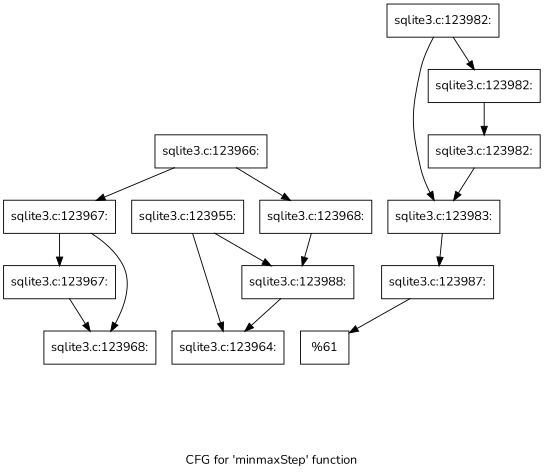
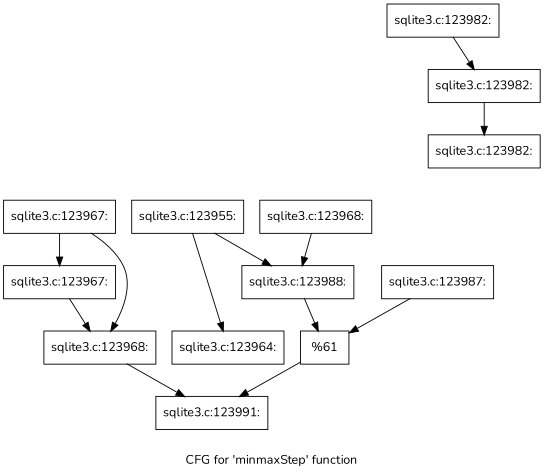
  digraph {
    fontname=Nunito
    label="CFG for 'minmaxStep' function"
    node [fontname=Nunito shape=record]
    edge [fontname=Nunito]
    n1 [label="{sqlite3.c:123955:}"]
    n2 [label="{sqlite3.c:123964:}"]
    n3 [label="{sqlite3.c:123988:}"]
-   n4 [label="{sqlite3.c:123966:}"]
    n5 [label="{sqlite3.c:123967:}"]
    n6 [label="{sqlite3.c:123968:}"]
    n7 [label="{sqlite3.c:123967:}"]
    n8 [label="{sqlite3.c:123968:}"]
+   n9 [label="{sqlite3.c:123991:}"]
    n10 [label="{%61}"]
    n11 [label="{sqlite3.c:123982:}"]
    n12 [label="{sqlite3.c:123982:}"]
-   n13 [label="{sqlite3.c:123983:}"]
    n14 [label="{sqlite3.c:123982:}"]
    n15 [label="{sqlite3.c:123987:}"]
    n1 -> n2
    n1 -> n3
-   n3 -> n2
-   n4 -> n5
-   n4 -> n6
+   n3 -> n10
    n5 -> n7
    n5 -> n8
    n6 -> n3
    n7 -> n8
+   n8 -> n9
+   n10 -> n9
    n11 -> n12
-   n11 -> n13
    n12 -> n14
-   n13 -> n15
-   n14 -> n13
    n15 -> n10
  }
